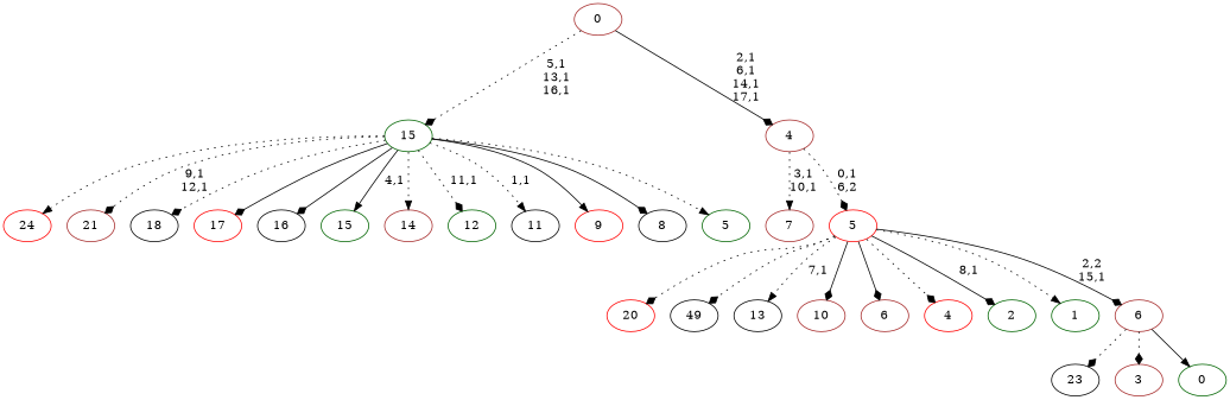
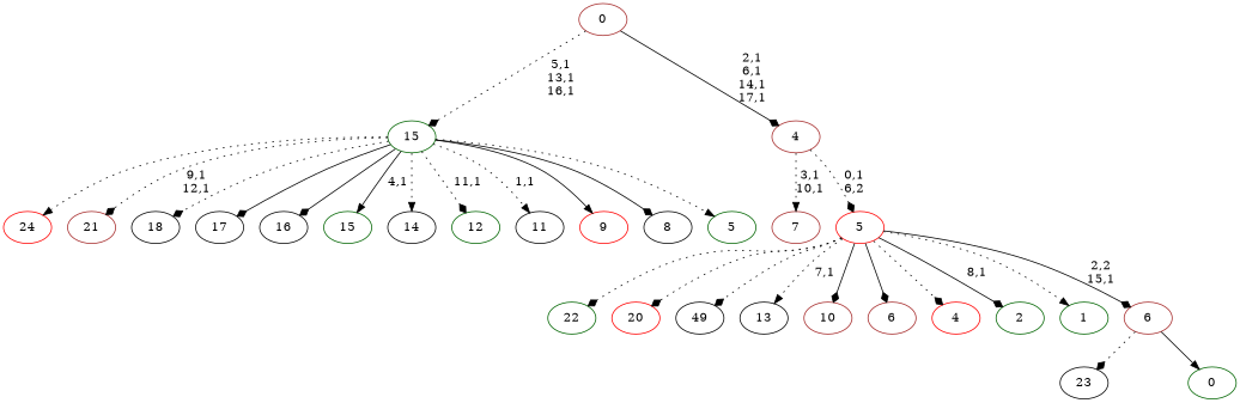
  digraph {
    node [color=brown]
    edge [arrowhead=diamond style=dotted]
    n1 [color=red label=24]
    n2 [color=black label=23]
+   n3 [color=darkgreen label=22]
    n4 [label=21]
    n5 [color=red label=20]
    n6 [color=black label=49]
    n7 [color=black label=18]
-   n8 [color=red label=17]
+   n8 [color=black label=17]
    n9 [color=black label=16]
    n10 [color=darkgreen label=15]
-   n11 [label=14]
+   n11 [color=black label=14]
    n12 [color=black label=13]
    n13 [color=darkgreen label=12]
    n14 [color=black label=11]
    n15 [label=10]
    n16 [color=red label=9]
    n17 [color=black label=8]
    n18 [label=7]
    n19 [label=6]
    n20 [color=darkgreen label=5]
    15 [color=darkgreen]
    n22 [color=red label=4]
-   n23 [label=3]
    n24 [color=darkgreen label=2]
    n25 [color=darkgreen label=1]
    n26 [color=darkgreen label=0]
    6
    5 [color=red]
    4
    0
    15 -> n1 [arrowhead=normal]
    15 -> n4 [label="9,1\n12,1"]
    15 -> n7
    15 -> n8 [style=solid]
    15 -> n9 [style=solid]
    15 -> n10 [arrowhead=normal label="4,1" style=solid]
    15 -> n11 [arrowhead=normal]
    15 -> n13 [label="11,1"]
    15 -> n14 [arrowhead=normal label="1,1"]
    15 -> n16 [arrowhead=normal style=solid]
    15 -> n17 [style=solid]
    15 -> n20 [arrowhead=normal]
    6 -> n2
-   6 -> n23
    6 -> n26 [arrowhead=normal style=solid]
+   5 -> n3
    5 -> n5
    5 -> n6
    5 -> n12 [arrowhead=normal label="7,1"]
    5 -> n15 [style=solid]
    5 -> n19 [style=solid]
    5 -> n22
    5 -> n24 [label="8,1" style=solid]
    5 -> n25 [arrowhead=normal]
    5 -> 6 [label="2,2\n15,1" style=solid]
    4 -> n18 [arrowhead=normal label="3,1\n10,1"]
    4 -> 5 [label="0,1\n6,2"]
    0 -> 15 [label="5,1\n13,1\n16,1"]
    0 -> 4 [label="2,1\n6,1\n14,1\n17,1" style=solid]
  }
